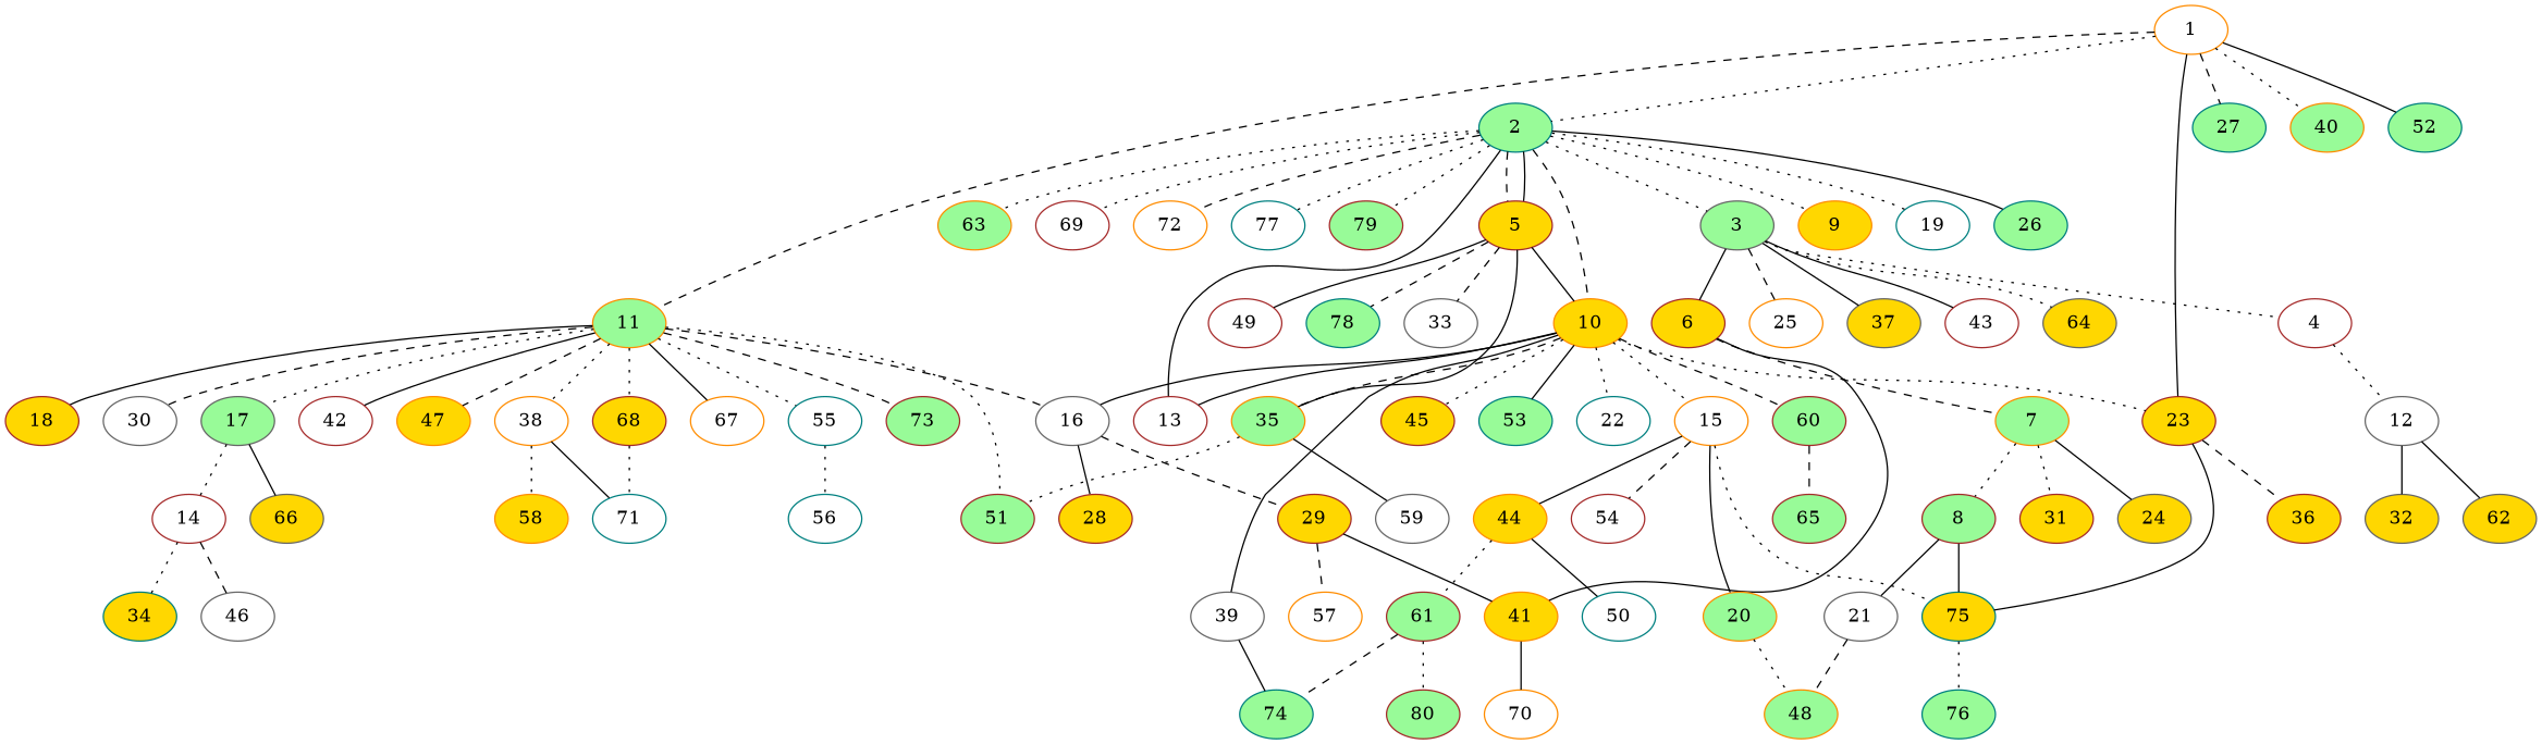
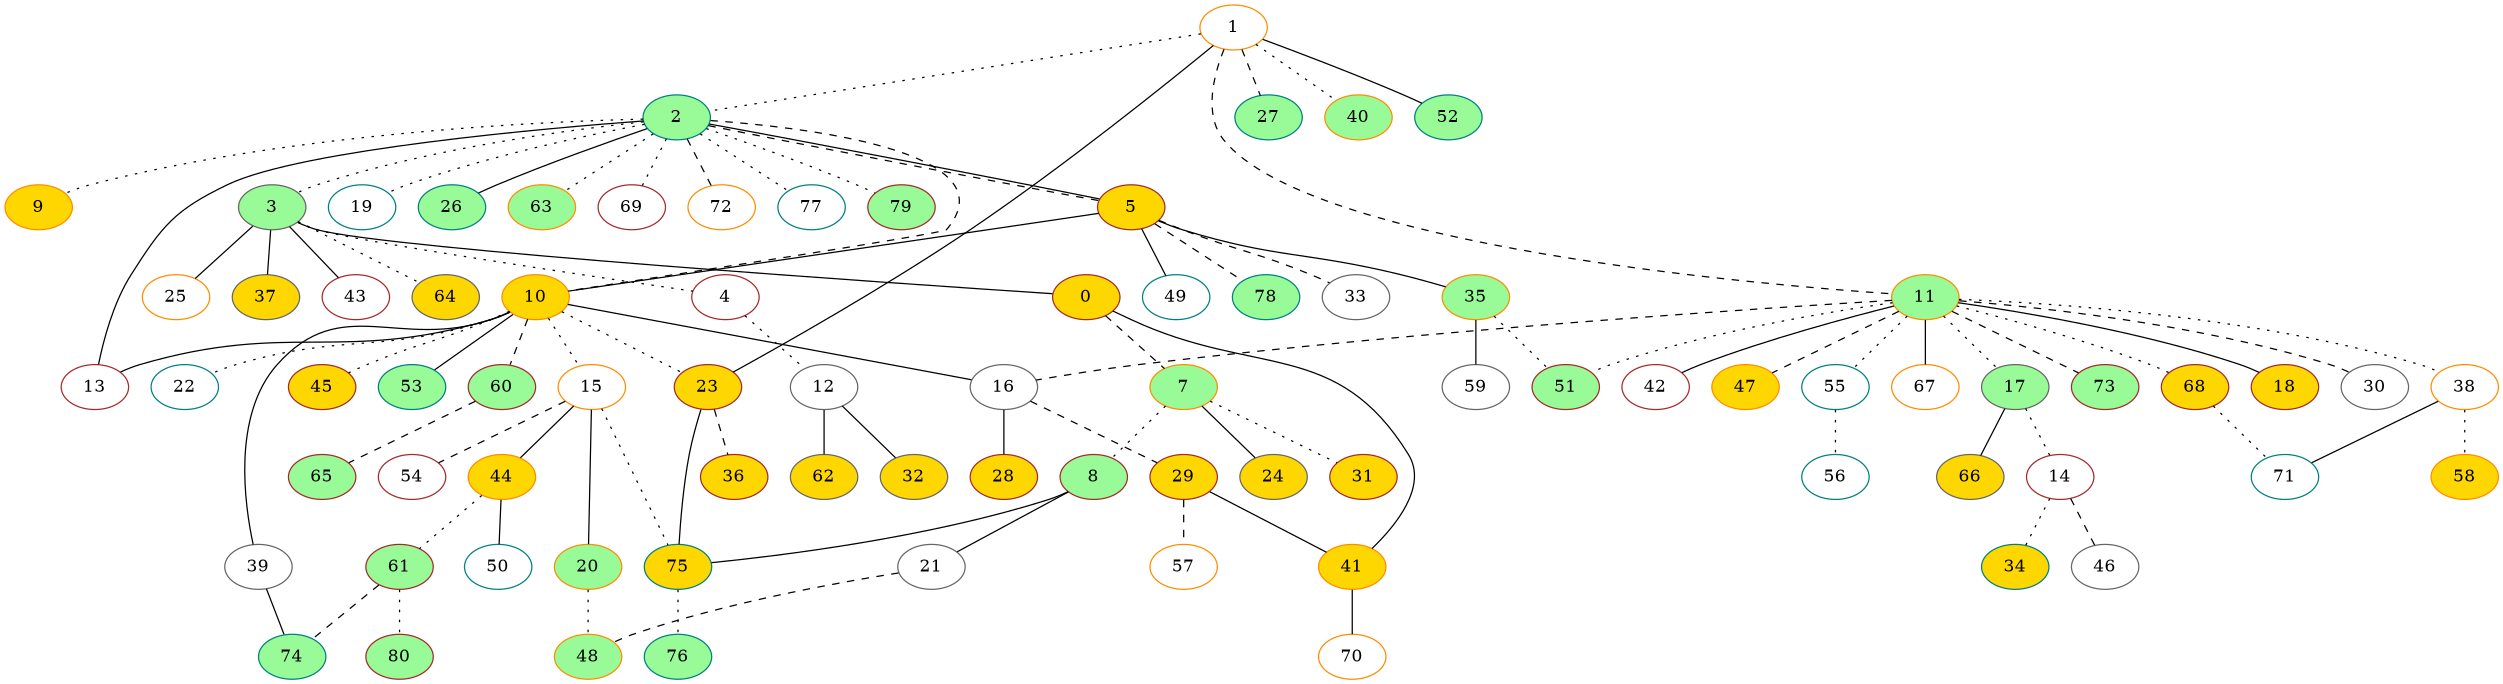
  graph {
    node [color=brown fillcolor=white style=filled]
    edge [style=solid]
    1 [color=darkorange]
    2 [color=teal fillcolor=palegreen]
    11 [color=darkorange fillcolor=palegreen]
    23 [fillcolor=gold]
    27 [color=teal fillcolor=palegreen]
    40 [color=darkorange fillcolor=palegreen]
    52 [color=teal fillcolor=palegreen]
    3 [color=gray40 fillcolor=palegreen]
    5 [fillcolor=gold]
    9 [color=darkorange fillcolor=gold]
    10 [color=darkorange fillcolor=gold]
    13
    19 [color=teal]
    26 [color=teal fillcolor=palegreen]
    63 [color=darkorange fillcolor=palegreen]
    69
    72 [color=darkorange]
    77 [color=teal]
    79 [fillcolor=palegreen]
    16 [color=gray40]
    17 [color=gray40 fillcolor=palegreen]
    18 [fillcolor=gold]
    30 [color=gray40]
    38 [color=darkorange]
    42
    47 [color=darkorange fillcolor=gold]
    51 [fillcolor=palegreen]
    55 [color=teal]
    67 [color=darkorange]
    68 [fillcolor=gold]
    73 [fillcolor=palegreen]
    75 [color=teal fillcolor=gold]
    36 [fillcolor=gold]
    4
-   6 [fillcolor=gold]
+   6 [fillcolor=gold label=0]
    25 [color=darkorange]
    37 [color=gray40 fillcolor=gold]
    43
    64 [color=gray40 fillcolor=gold]
    33 [color=gray40]
    35 [color=darkorange fillcolor=palegreen]
-   49
+   49 [color=teal]
    78 [color=teal fillcolor=palegreen]
    15 [color=darkorange]
    22 [color=teal]
    39 [color=gray40]
    45 [fillcolor=gold]
    53 [color=teal fillcolor=palegreen]
    60 [fillcolor=palegreen]
    12 [color=gray40]
    7 [color=darkorange fillcolor=palegreen]
    41 [color=darkorange fillcolor=gold]
    32 [color=gray40 fillcolor=gold]
    62 [color=gray40 fillcolor=gold]
    59 [color=gray40]
    8 [fillcolor=palegreen]
    24 [color=gray40 fillcolor=gold]
    31 [fillcolor=gold]
    70 [color=darkorange]
    21 [color=gray40]
    48 [color=darkorange fillcolor=palegreen]
    76 [color=teal fillcolor=palegreen]
    20 [color=darkorange fillcolor=palegreen]
    44 [color=darkorange fillcolor=gold]
    54
    28 [fillcolor=gold]
    29 [fillcolor=gold]
    74 [color=teal fillcolor=palegreen]
    65 [fillcolor=palegreen]
    34 [color=teal fillcolor=gold]
    14
    46 [color=gray40]
    66 [color=gray40 fillcolor=gold]
    58 [color=darkorange fillcolor=gold]
    71 [color=teal]
    56 [color=teal]
    50 [color=teal]
    61 [fillcolor=palegreen]
    57 [color=darkorange]
    80 [fillcolor=palegreen]
    1 -- 2 [style=dotted]
    1 -- 11 [style=dashed]
    1 -- 23
    1 -- 27 [style=dashed]
    1 -- 40 [style=dotted]
    1 -- 52
    2 -- 3 [style=dotted]
    2 -- 5 [style=dashed]
    2 -- 5
    2 -- 9 [style=dotted]
    2 -- 10 [style=dashed]
    2 -- 13
    2 -- 19 [style=dotted]
    2 -- 26
    2 -- 63 [style=dotted]
    2 -- 69 [style=dotted]
    2 -- 72 [style=dashed]
    2 -- 77 [style=dotted]
    2 -- 79 [style=dotted]
    11 -- 16 [style=dashed]
    11 -- 17 [style=dotted]
    11 -- 18
    11 -- 30 [style=dashed]
    11 -- 38 [style=dotted]
    11 -- 42
    11 -- 47 [style=dashed]
    11 -- 51 [style=dotted]
    11 -- 55 [style=dotted]
    11 -- 67
    11 -- 68 [style=dotted]
    11 -- 73 [style=dashed]
    23 -- 75
    23 -- 36 [style=dashed]
    3 -- 4 [style=dotted]
    3 -- 6
-   3 -- 25 [style=dashed]
+   3 -- 25
    3 -- 37
    3 -- 43
    3 -- 64 [style=dotted]
    5 -- 10
    5 -- 33 [style=dashed]
    5 -- 35
    5 -- 49
    5 -- 78 [style=dashed]
    10 -- 23 [style=dotted]
    10 -- 13
    10 -- 16
-   10 -- 35 [style=dashed]
    10 -- 15 [style=dotted]
    10 -- 22 [style=dotted]
    10 -- 39
    10 -- 45 [style=dotted]
    10 -- 53
    10 -- 60 [style=dashed]
    16 -- 28
    16 -- 29 [style=dashed]
    17 -- 14 [style=dotted]
    17 -- 66
    38 -- 58 [style=dotted]
    38 -- 71
    55 -- 56 [style=dotted]
    68 -- 71 [style=dotted]
    75 -- 76 [style=dotted]
    4 -- 12 [style=dotted]
    6 -- 7 [style=dashed]
    6 -- 41
    35 -- 51 [style=dotted]
    35 -- 59
    15 -- 75 [style=dotted]
    15 -- 20
    15 -- 44
    15 -- 54 [style=dashed]
    39 -- 74
    60 -- 65 [style=dashed]
    12 -- 32
    12 -- 62
    7 -- 8 [style=dotted]
    7 -- 24
    7 -- 31 [style=dotted]
    41 -- 70
    8 -- 75
    8 -- 21
    21 -- 48 [style=dashed]
    20 -- 48 [style=dotted]
    44 -- 50
    44 -- 61 [style=dotted]
    29 -- 41
    29 -- 57 [style=dashed]
    14 -- 34 [style=dotted]
    14 -- 46 [style=dashed]
    61 -- 74 [style=dashed]
    61 -- 80 [style=dotted]
  }
